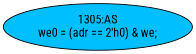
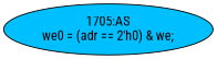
  strict digraph {
    fontname="Roboto Condensed"
-   n1 [ast="<pyverilog.vparser.ast.Assign object at 0x7f0a38eaeb10>" def_var="['we0']" fillcolor=deepskyblue label="1305:AS\nwe0 = (adr == 2'h0) & we;" statements="[]" style=filled typ=Assign use_var="['adr', 'we']" fontname="Roboto Condensed"]
+   n1 [ast="<pyverilog.vparser.ast.Assign object at 0x7f0a38eaeb10>" def_var="['we0']" fillcolor=deepskyblue label="1705:AS\nwe0 = (adr == 2'h0) & we;" statements="[]" style=filled typ=Assign use_var="['adr', 'we']" fontname="Roboto Condensed"]
  }
